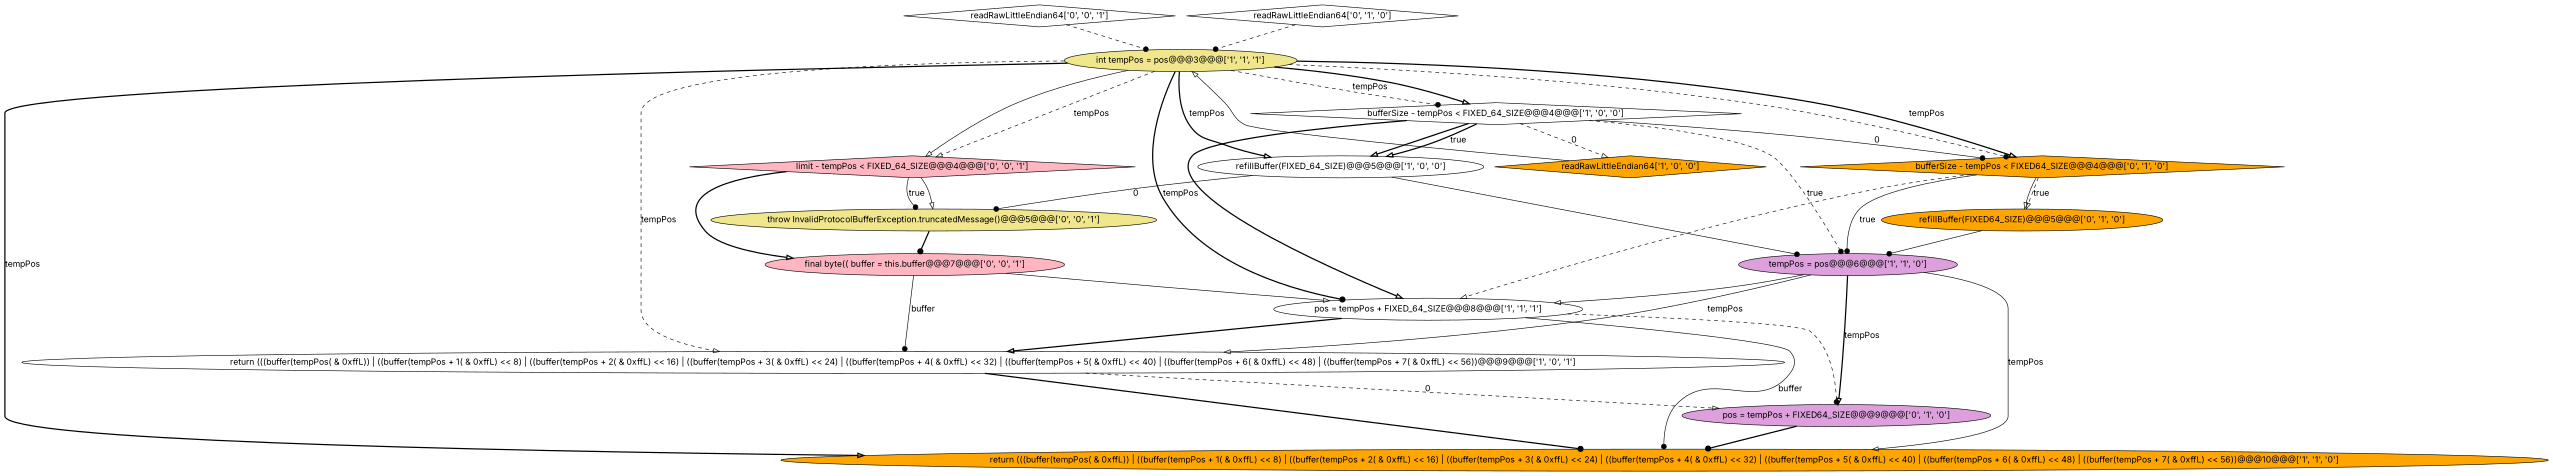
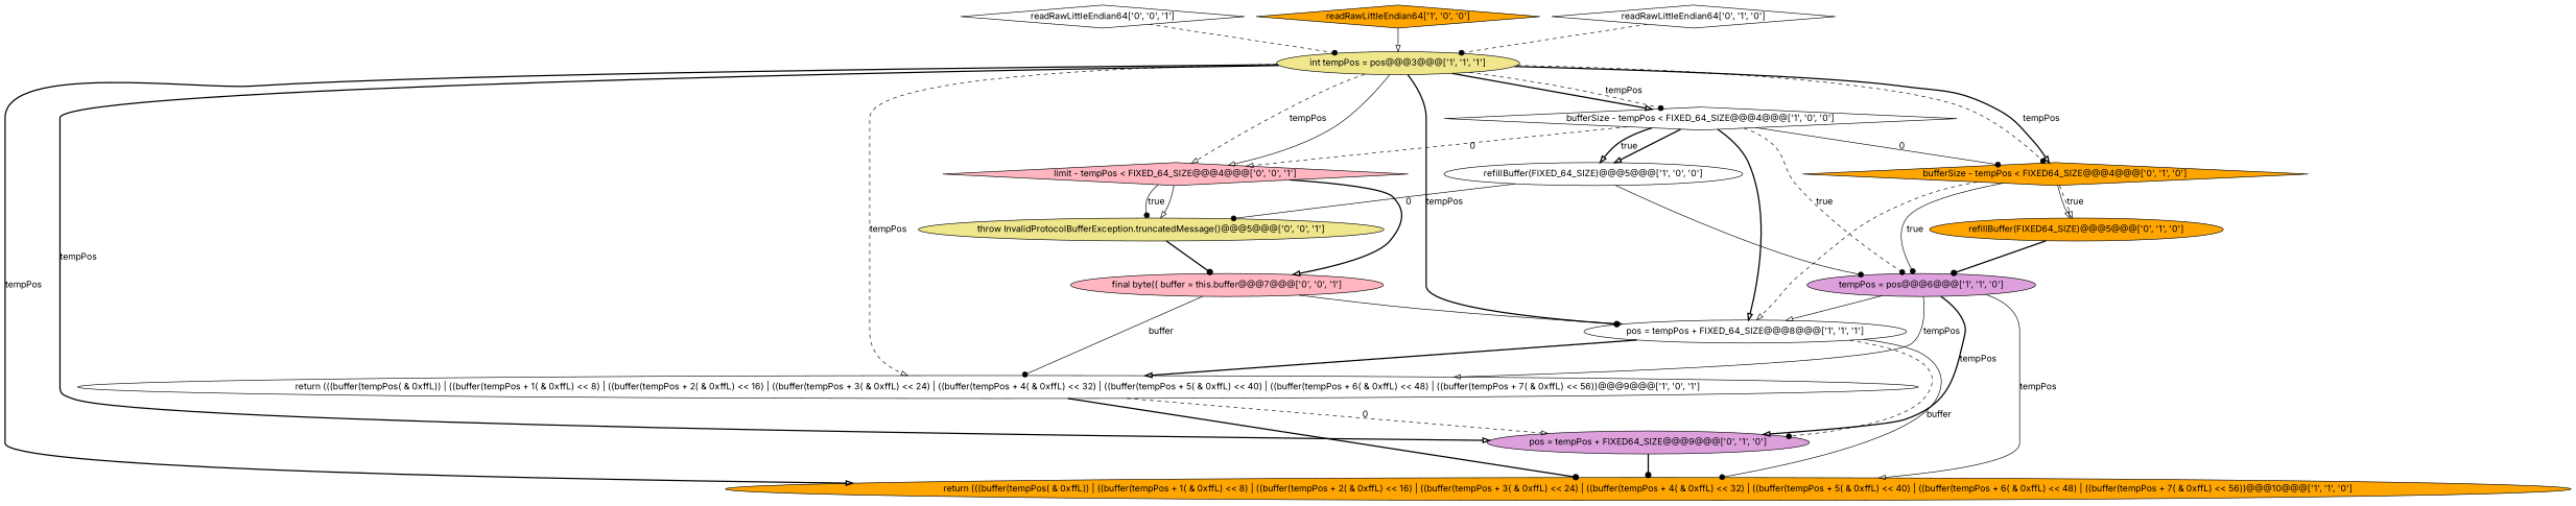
  digraph {
    fontname=Inter
    node [fillcolor=white fontname=Inter shape=ellipse style=filled]
    edge [arrowhead=onormal fontname=Inter style=bold]
    n1 [label="readRawLittleEndian64['0', '0', '1']" shape=diamond]
    n2 [fillcolor=khaki label="int tempPos = pos@@@3@@@['1', '1', '1']"]
    n3 [label="pos = tempPos + FIXED_64_SIZE@@@8@@@['1', '1', '1']"]
    n4 [fillcolor=plum label="pos = tempPos + FIXED64_SIZE@@@9@@@['0', '1', '0']"]
    n5 [label="return (((buffer(tempPos( & 0xffL)) | ((buffer(tempPos + 1( & 0xffL) << 8) | ((buffer(tempPos + 2( & 0xffL) << 16) | ((buffer(tempPos + 3( & 0xffL) << 24) | ((buffer(tempPos + 4( & 0xffL) << 32) | ((buffer(tempPos + 5( & 0xffL) << 40) | ((buffer(tempPos + 6( & 0xffL) << 48) | ((buffer(tempPos + 7( & 0xffL) << 56))@@@9@@@['1', '0', '1']"]
    n6 [fillcolor=orange label="return (((buffer(tempPos( & 0xffL)) | ((buffer(tempPos + 1( & 0xffL) << 8) | ((buffer(tempPos + 2( & 0xffL) << 16) | ((buffer(tempPos + 3( & 0xffL) << 24) | ((buffer(tempPos + 4( & 0xffL) << 32) | ((buffer(tempPos + 5( & 0xffL) << 40) | ((buffer(tempPos + 6( & 0xffL) << 48) | ((buffer(tempPos + 7( & 0xffL) << 56))@@@10@@@['1', '1', '0']"]
    n7 [fillcolor=lightpink label="limit - tempPos < FIXED_64_SIZE@@@4@@@['0', '0', '1']" shape=diamond]
    n8 [label="bufferSize - tempPos < FIXED_64_SIZE@@@4@@@['1', '0', '0']" shape=diamond]
    n9 [fillcolor=orange label="bufferSize - tempPos < FIXED64_SIZE@@@4@@@['0', '1', '0']" shape=diamond]
    n10 [fillcolor=khaki label="throw InvalidProtocolBufferException.truncatedMessage()@@@5@@@['0', '0', '1']"]
    n11 [fillcolor=lightpink label="final byte(( buffer = this.buffer@@@7@@@['0', '0', '1']"]
    n12 [label="refillBuffer(FIXED_64_SIZE)@@@5@@@['1', '0', '0']"]
    n13 [fillcolor=plum label="tempPos = pos@@@6@@@['1', '1', '0']"]
    n14 [fillcolor=orange label="refillBuffer(FIXED64_SIZE)@@@5@@@['0', '1', '0']"]
    n15 [fillcolor=orange label="readRawLittleEndian64['1', '0', '0']" shape=diamond]
    n16 [label="readRawLittleEndian64['0', '1', '0']" shape=diamond]
    n1 -> n2 [arrowhead=dot style=dashed]
    n2 -> n3 [arrowhead=dot label=tempPos]
-   n2 -> n12 [label=tempPos]
+   n2 -> n4 [label=tempPos]
    n2 -> n5 [label=tempPos style=dashed]
    n2 -> n6 [label=tempPos]
    n2 -> n7 [label=tempPos style=dashed]
    n2 -> n7 [style=solid]
    n2 -> n8
    n2 -> n8 [arrowhead=dot label=tempPos style=dashed]
    n2 -> n9 [arrowhead=dot style=dashed]
    n2 -> n9 [label=tempPos]
    n3 -> n4 [arrowhead=dot style=dashed]
    n3 -> n5
    n3 -> n6 [arrowhead=dot label=buffer style=solid]
    n4 -> n6 [arrowhead=dot]
    n5 -> n4 [label=0 style=dashed]
    n5 -> n6 [arrowhead=dot]
    n7 -> n10 [style=solid]
    n7 -> n10 [arrowhead=dot label=true style=solid]
    n7 -> n11
    n8 -> n3
-   n8 -> n15 [label=0 style=dashed]
+   n8 -> n7 [label=0 style=dashed]
    n8 -> n9 [arrowhead=dot label=0 style=solid]
    n8 -> n12
    n8 -> n12 [label=true]
    n8 -> n13 [arrowhead=dot label=true style=dashed]
    n9 -> n3 [style=dashed]
    n9 -> n13 [arrowhead=dot label=true style=solid]
    n9 -> n14 [label=true style=dashed]
    n9 -> n14 [style=solid]
    n10 -> n11 [arrowhead=dot]
    n11 -> n3 [style=solid]
    n11 -> n5 [arrowhead=dot label=buffer style=solid]
    n12 -> n10 [arrowhead=dot label=0 style=solid]
    n12 -> n13 [arrowhead=dot style=solid]
    n13 -> n3 [style=solid]
    n13 -> n4 [label=tempPos]
    n13 -> n5 [label=tempPos style=solid]
    n13 -> n6 [label=tempPos style=solid]
-   n14 -> n13 [arrowhead=dot style=solid]
+   n14 -> n13 [arrowhead=dot]
    n15 -> n2 [style=solid]
    n16 -> n2 [arrowhead=dot style=dashed]
  }
